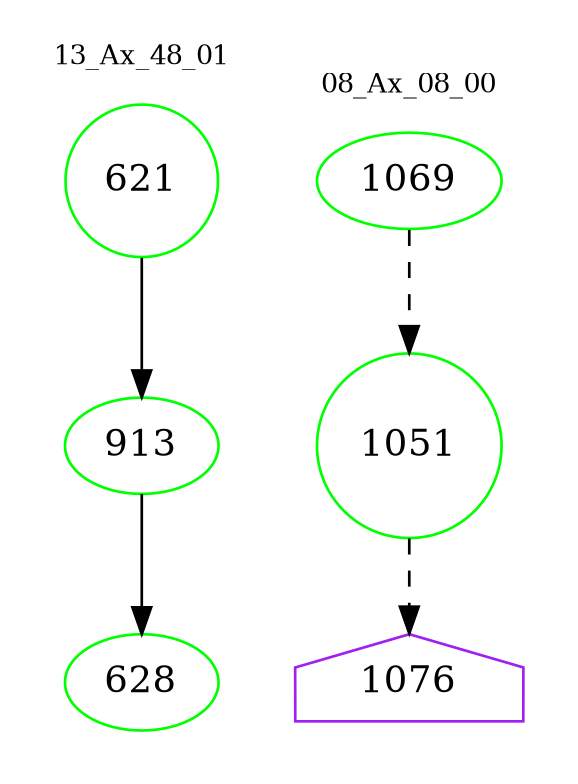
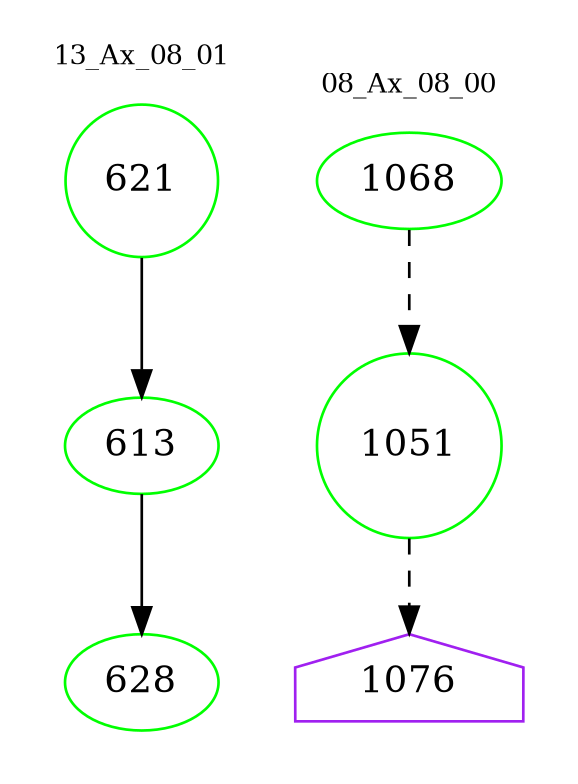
  digraph {
    node [color=green shape=ellipse]
    edge [color=black style=solid]
    n1 [label=621 shape=circle]
-   n2 [label=913]
+   n2 [label=613]
    n3 [label=628]
-   n4 [label=1069]
+   n4 [label=1068]
    n5 [label=1051 shape=circle]
    n6 [color=purple label=1076 shape=house]
    subgraph cluster_1 {
      color=white
      fontsize=10
-     label="13_Ax_48_01"
+     label="13_Ax_08_01"
      n1
      n2
      n3
    }
    subgraph cluster_2 {
      color=white
      fontsize=10
      label="08_Ax_08_00"
      n4
      n5
      n6
    }
    n1 -> n2
    n2 -> n3
    n4 -> n5 [style=dashed]
    n5 -> n6 [style=dashed]
  }
